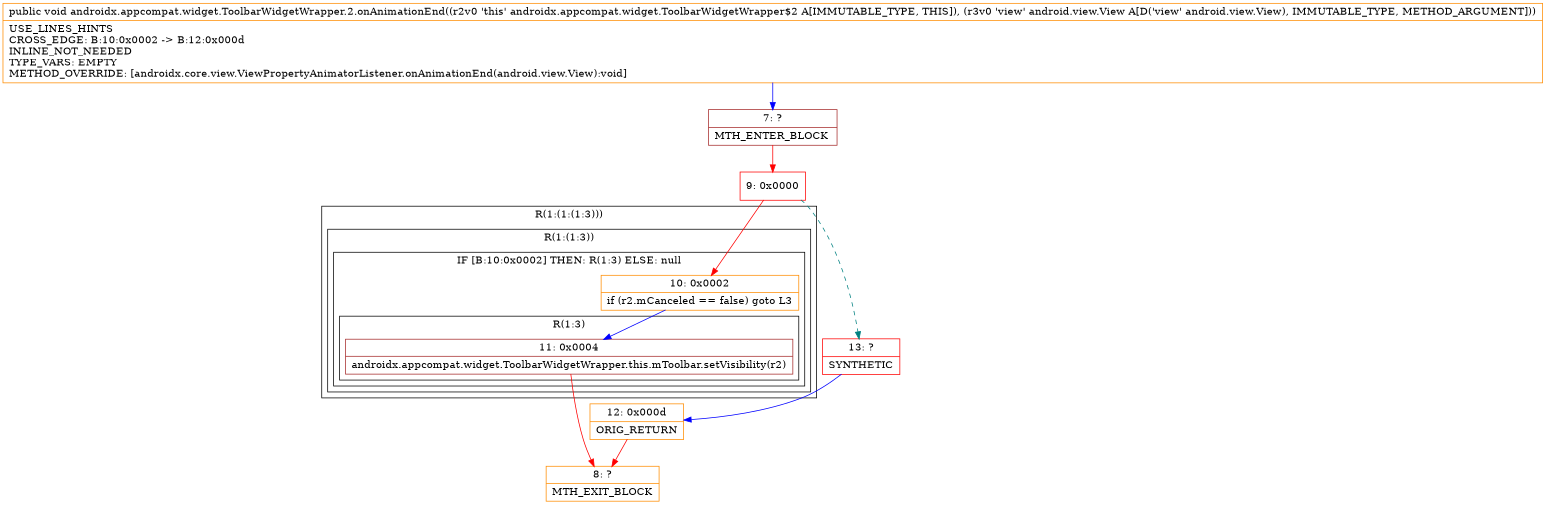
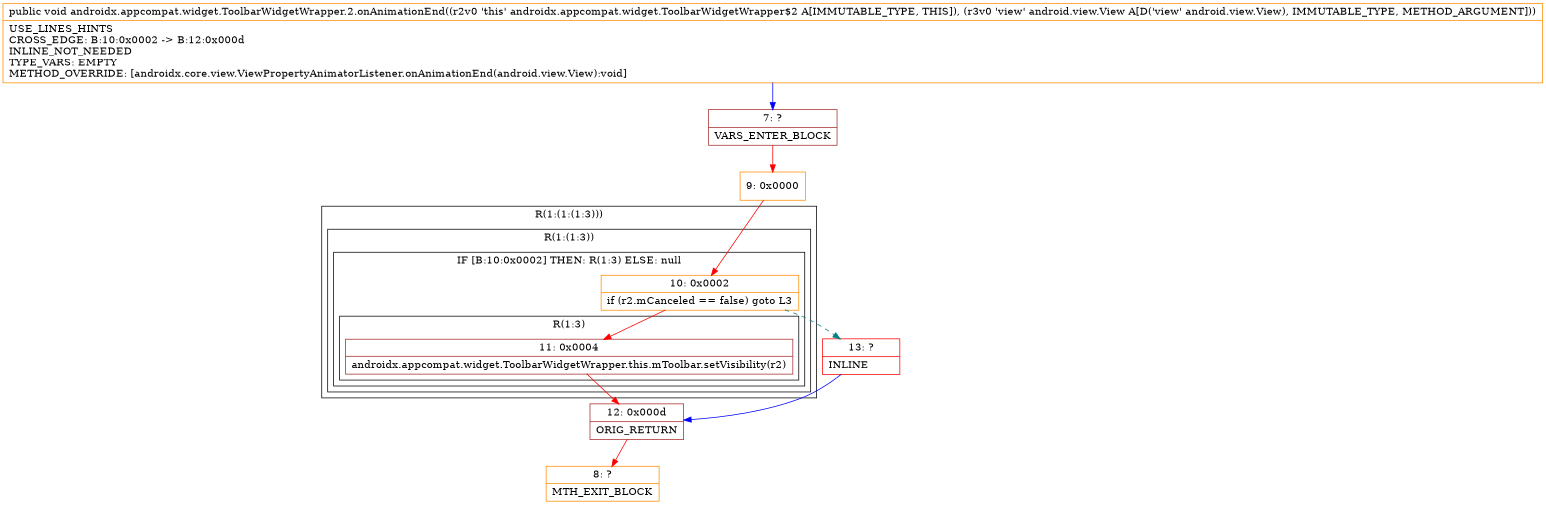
  digraph {
    node [color=brown shape=record]
    edge [color=red]
    n1 [label="{11\:\ 0x0004|androidx.appcompat.widget.ToolbarWidgetWrapper.this.mToolbar.setVisibility(r2)\l}"]
    n2 [color=darkorange label="{10\:\ 0x0002|if (r2.mCanceled == false) goto L3\l}"]
-   n3 [color=darkorange label="{12\:\ 0x000d|ORIG_RETURN\l}"]
-   n4 [color=red label="{13\:\ ?|SYNTHETIC\l}"]
+   n3 [label="{12\:\ 0x000d|ORIG_RETURN\l}"]
+   n4 [color=red label="{13\:\ ?|INLINE\l}"]
    n5 [color=darkorange label="{8\:\ ?|MTH_EXIT_BLOCK\l}"]
-   n6 [label="{7\:\ ?|MTH_ENTER_BLOCK\l}"]
-   n7 [color=red label="{9\:\ 0x0000}"]
+   n6 [label="{7\:\ ?|VARS_ENTER_BLOCK\l}"]
+   n7 [color=darkorange label="{9\:\ 0x0000}"]
    n8 [color=darkorange label="{public void androidx.appcompat.widget.ToolbarWidgetWrapper.2.onAnimationEnd((r2v0 'this' androidx.appcompat.widget.ToolbarWidgetWrapper$2 A[IMMUTABLE_TYPE, THIS]), (r3v0 'view' android.view.View A[D('view' android.view.View), IMMUTABLE_TYPE, METHOD_ARGUMENT]))  | USE_LINES_HINTS\lCROSS_EDGE: B:10:0x0002 \-\> B:12:0x000d\lINLINE_NOT_NEEDED\lTYPE_VARS: EMPTY\lMETHOD_OVERRIDE: [androidx.core.view.ViewPropertyAnimatorListener.onAnimationEnd(android.view.View):void]\l}"]
    subgraph cluster_1 {
      label="R(1:(1:(1:3)))"
      subgraph cluster_2 {
        label="R(1:(1:3))"
        subgraph cluster_3 {
          label="IF [B:10:0x0002] THEN: R(1:3) ELSE: null"
          n2
          subgraph cluster_4 {
            label="R(1:3)"
            n1
          }
        }
      }
    }
-   n1 -> n5
-   n2 -> n1 [color=blue]
-   n7 -> n4 [color=teal style=dashed]
+   n1 -> n3
+   n2 -> n1
+   n2 -> n4 [color=teal style=dashed]
    n3 -> n5
    n4 -> n3 [color=blue]
    n6 -> n7
    n7 -> n2
    n8 -> n6 [color=blue]
  }
